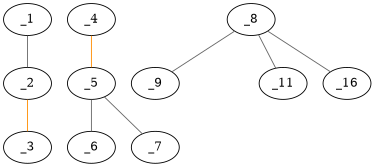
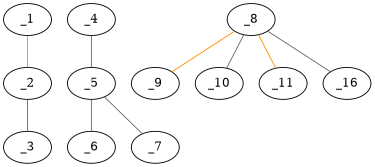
  graph {
    node [charge=0 chem=4 symbol="N  " x=4.5981 y=0.5]
    edge [color=gray40 valence=1]
    _1 [charge=1 x=3.7321 y=-0.5]
    _2 [charge=1 x=2.866 y=0]
    _3 [charge=-1 x=2]
    _4 [charge=1 chem=2 symbol="O  " x=5.4641]
    _5 [chem=5 symbol="S  " x=6.3301 y=0]
    _6 [charge=1 chem=2 symbol="O  " x=7.1962]
    _7 [chem=2 symbol="O  " x=6.3301 y=-1]
    _8 [charge=3 chem=11 symbol="Co " y=0]
    _9 [x=5.4641 y=-0.5]
+   _10 [y=1]
    _11 [y=-1]
    n12 [label=_16 x=3.7321]
-   _1 -- _2 [valence=2]
-   _2 -- _3 [color=darkorange valence=2]
-   _4 -- _5 [color=darkorange]
+   _1 -- _2 [color=darkorange valence=2]
+   _2 -- _3 [valence=2]
+   _4 -- _5
    _5 -- _6 [valence=2]
    _5 -- _7
-   _8 -- _9
-   _8 -- _11
+   _8 -- _9 [color=darkorange]
+   _8 -- _10
+   _8 -- _11 [color=darkorange]
    _8 -- n12
  }
